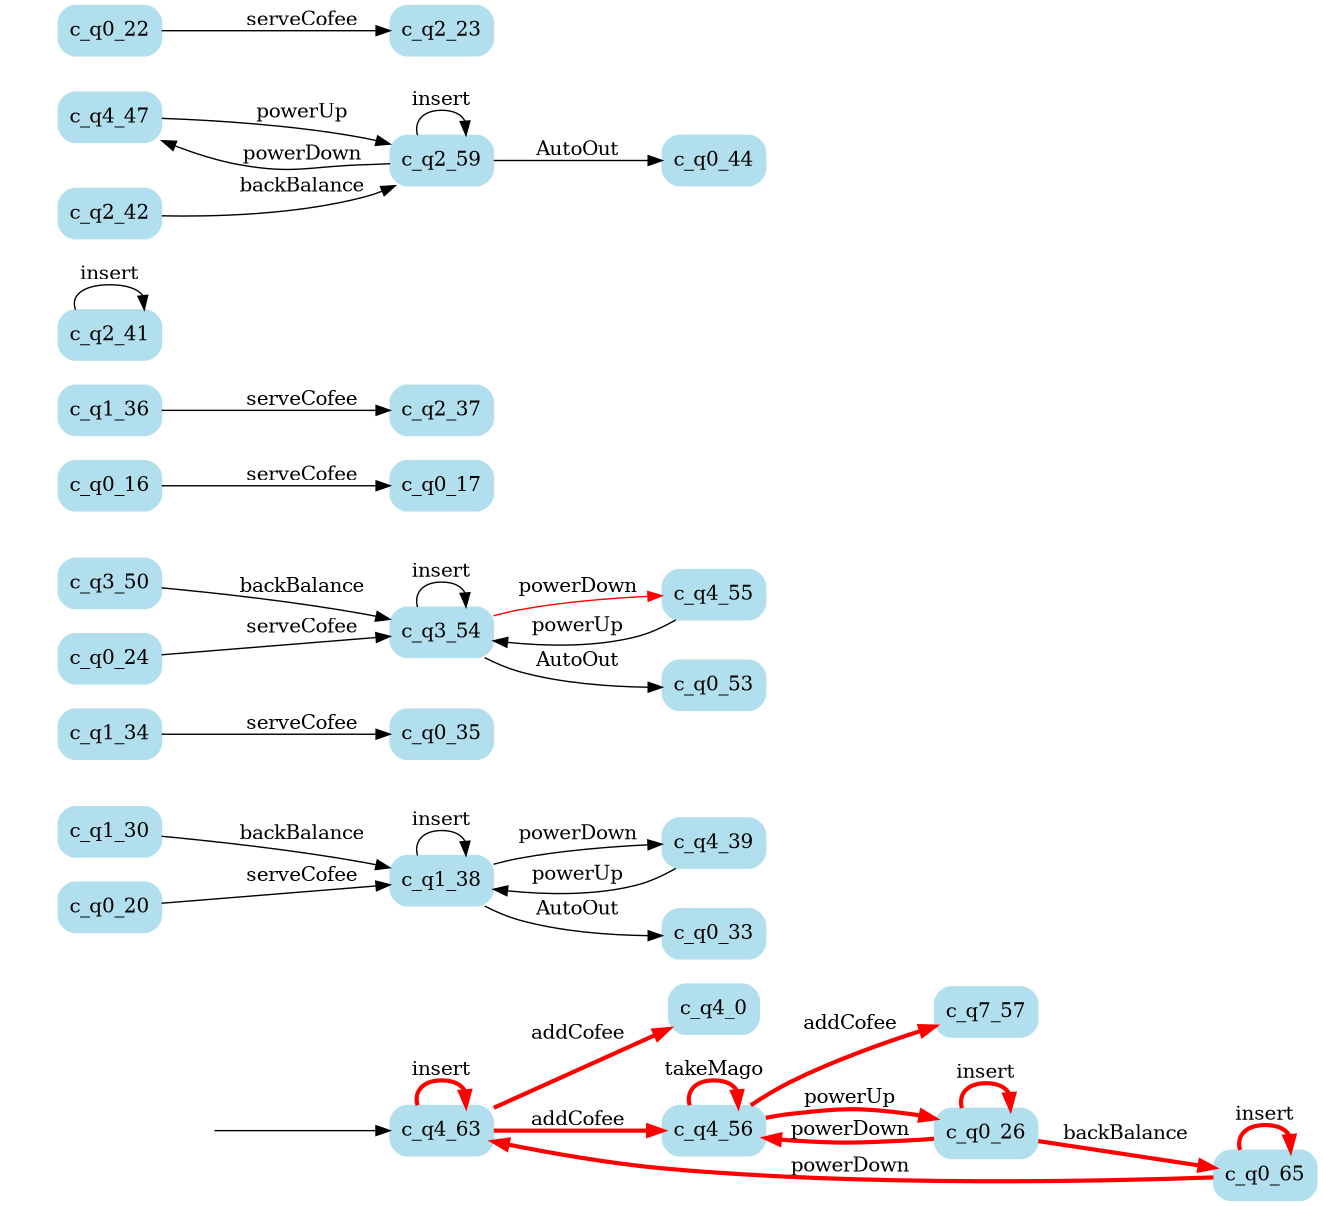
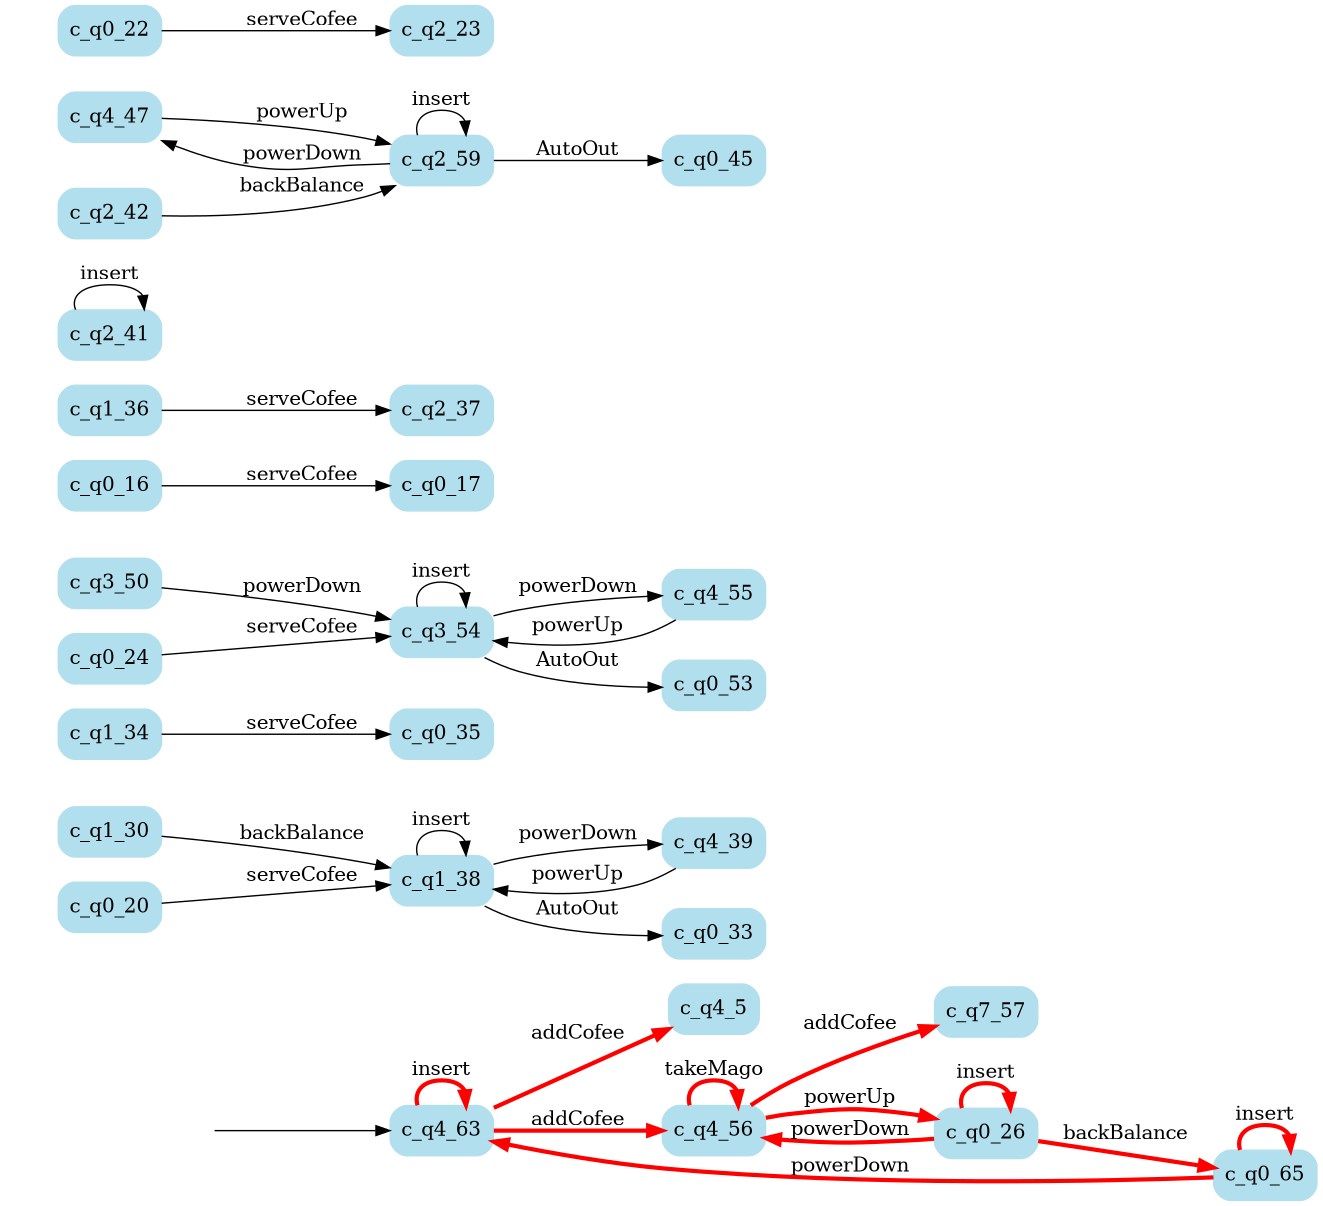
  digraph {
    rankdir=LR
    node [style="rounded, filled" color=lightblue2 shape=box]
    start_c_q4_63 [style=invisible color="" shape=""]
    n2 [label=c_q4_63]
-   n3 [label=c_q4_0]
+   n3 [label=c_q4_5]
    n4 [label=c_q4_56]
    n5 [label=c_q1_38]
    n6 [label=c_q4_39]
    n7 [label=c_q0_33]
    n8 [label=c_q0_35]
    n9 [label=c_q3_50]
    n10 [label=c_q3_54]
    n11 [label=c_q4_55]
    n12 [label=c_q0_53]
    n13 [label=c_q7_57]
    n14 [label=c_q0_17]
    n15 [label=c_q0_26]
    n16 [label=c_q0_24]
    n17 [label=c_q1_30]
    n18 [label=c_q2_37]
    n19 [label=c_q0_16]
    n20 [label=c_q0_20]
    n21 [label=c_q1_36]
    n22 [label=c_q1_34]
    n23 [label=c_q2_41]
    n24 [label=c_q4_47]
    n25 [label=c_q2_59]
-   n26 [label=c_q0_44]
+   n26 [label=c_q0_45]
    n27 [label=c_q0_22]
    n28 [label=c_q2_23]
    n29 [label=c_q2_42]
    n30 [label=c_q0_65]
    start_c_q4_63 -> n2
    n2 -> n2 [color=red label=insert penwidth=3]
    n2 -> n3 [color=red label=addCofee penwidth=3]
    n2 -> n4 [color=red label=addCofee penwidth=3]
    n4 -> n4 [color=red label=takeMago penwidth=3]
    n4 -> n13 [color=red label=addCofee penwidth=3]
    n4 -> n15 [color=red label=powerUp penwidth=3]
    n5 -> n5 [label=insert]
    n5 -> n6 [label=powerDown]
    n5 -> n7 [label=AutoOut]
    n6 -> n5 [label=powerUp]
-   n9 -> n10 [label=backBalance]
+   n9 -> n10 [label=powerDown]
    n10 -> n10 [label=insert]
-   n10 -> n11 [label=powerDown color=red]
+   n10 -> n11 [label=powerDown]
    n10 -> n12 [label=AutoOut]
    n11 -> n10 [label=powerUp]
    n15 -> n4 [color=red label=powerDown penwidth=3]
    n15 -> n15 [color=red label=insert penwidth=3]
    n15 -> n30 [color=red label=backBalance penwidth=3]
    n16 -> n10 [label=serveCofee]
    n17 -> n5 [label=backBalance]
    n19 -> n14 [label=serveCofee]
    n20 -> n5 [label=serveCofee]
    n21 -> n18 [label=serveCofee]
    n22 -> n8 [label=serveCofee]
    n23 -> n23 [label=insert]
    n24 -> n25 [label=powerUp]
    n25 -> n24 [label=powerDown]
    n25 -> n25 [label=insert]
    n25 -> n26 [label=AutoOut]
    n27 -> n28 [label=serveCofee]
    n29 -> n25 [label=backBalance]
    n30 -> n2 [color=red label=powerDown penwidth=3]
    n30 -> n30 [color=red label=insert penwidth=3]
  }
